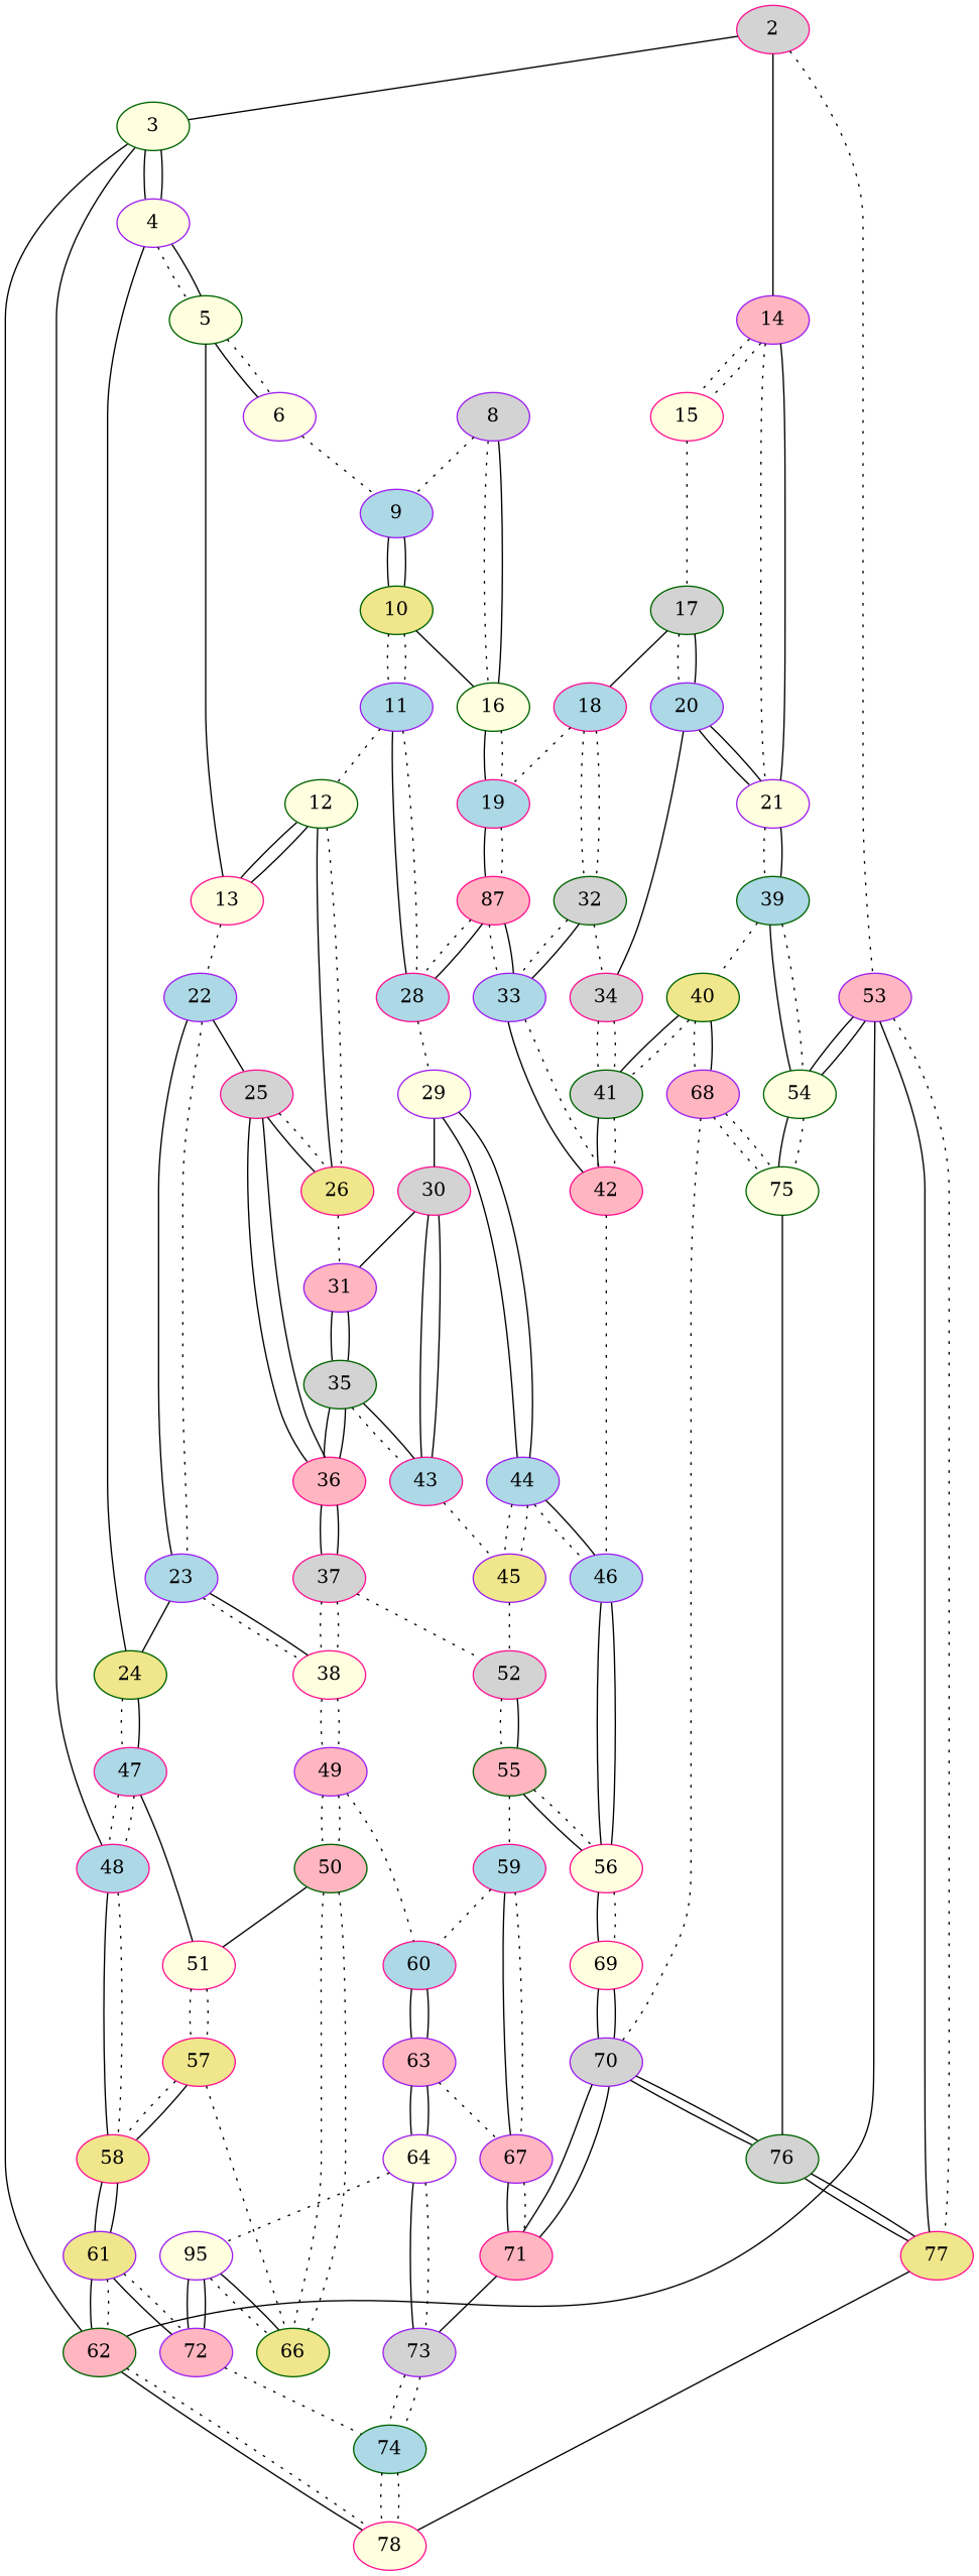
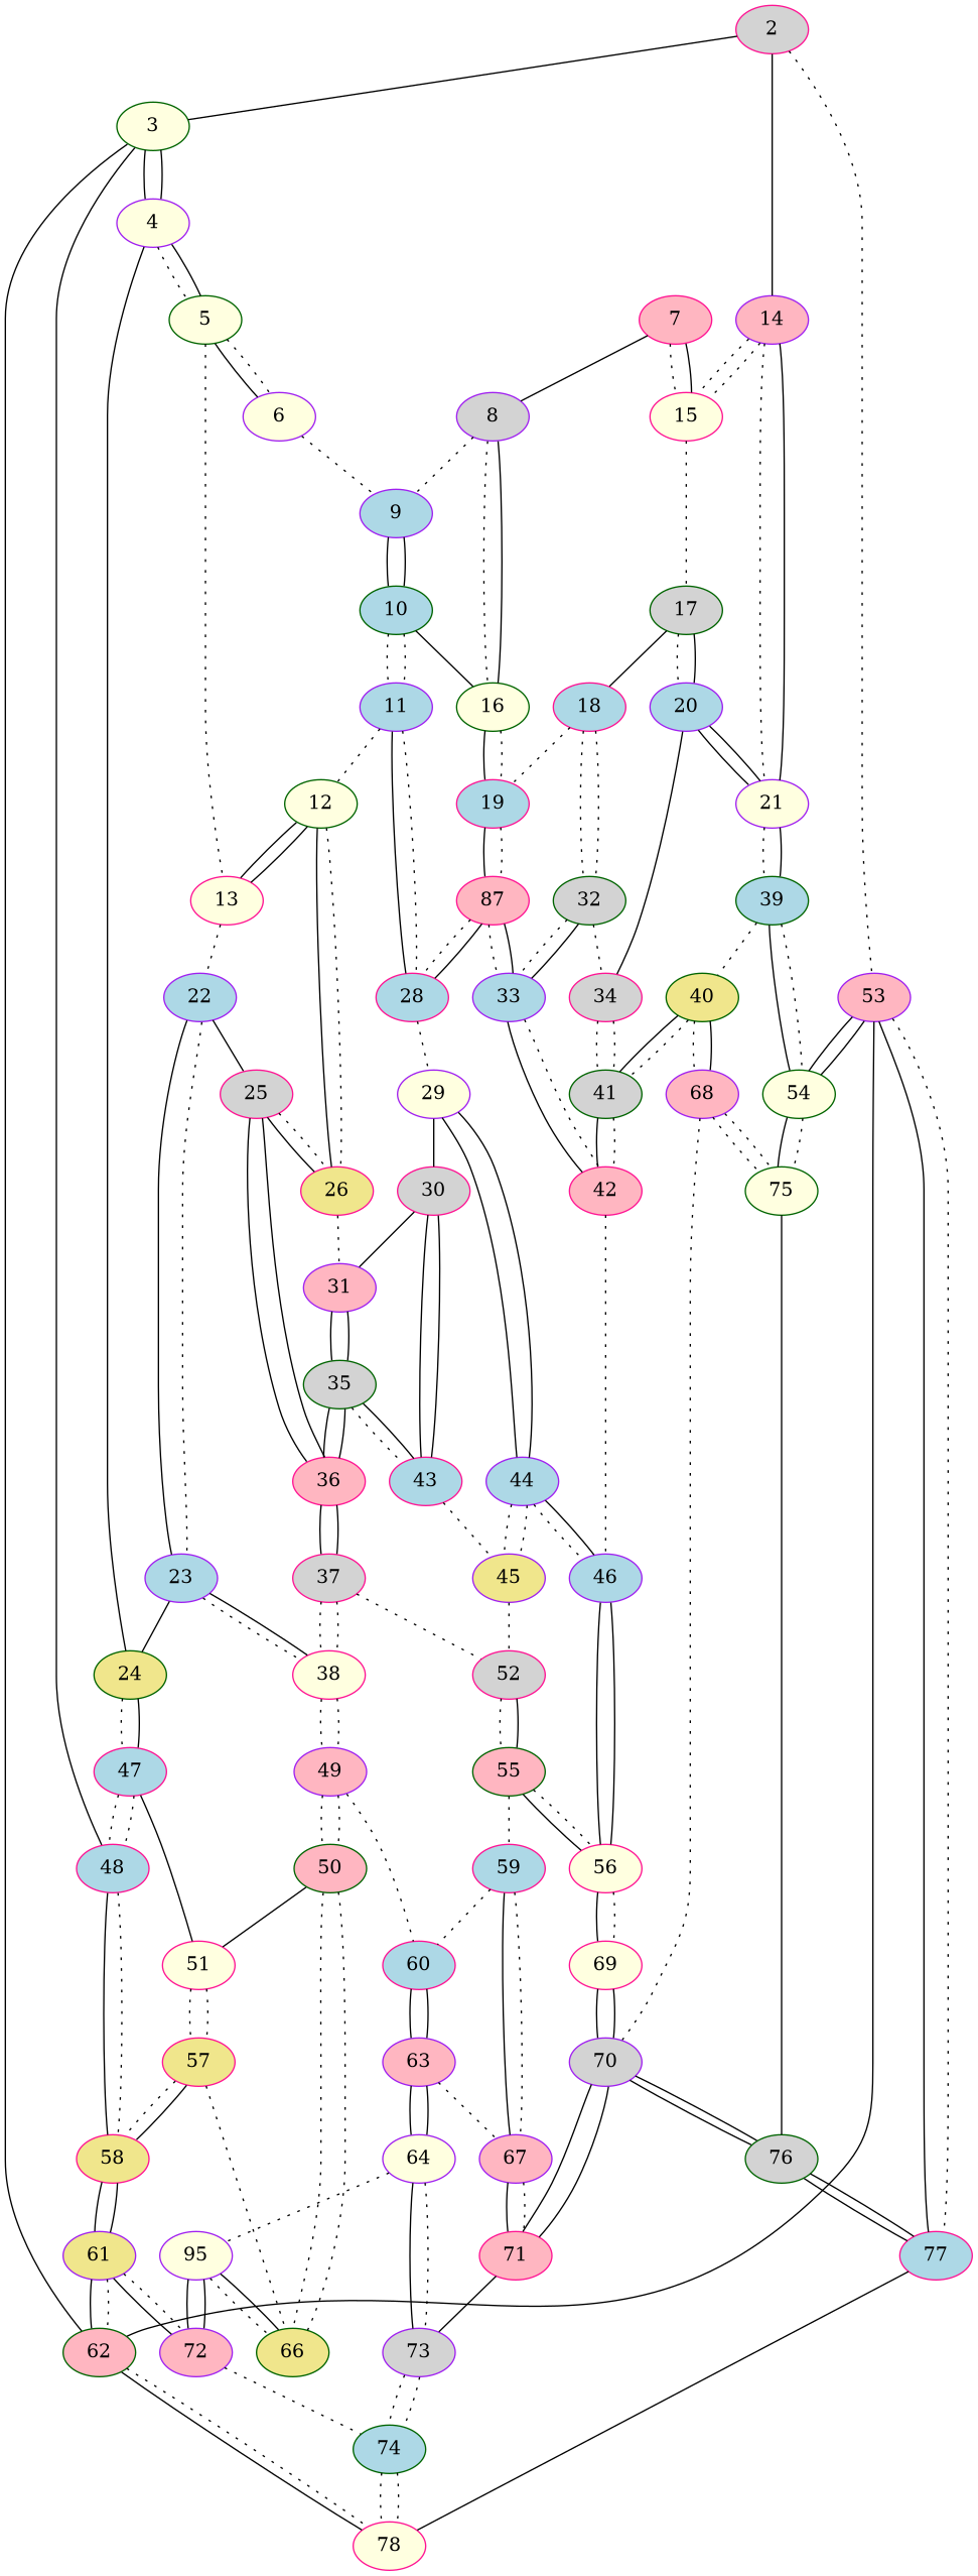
  graph {
    node [color=deeppink fillcolor=lightyellow style=filled]
    edge [style=solid]
    2 [fillcolor=lightgrey]
    3 [color=darkgreen]
    14 [color=purple fillcolor=lightpink]
    53 [color=purple fillcolor=lightpink]
+   7 [fillcolor=lightpink]
    8 [color=purple fillcolor=lightgrey]
    15
    4 [color=purple]
    48 [fillcolor=lightblue]
    62 [color=darkgreen fillcolor=lightpink]
    21 [color=purple]
    54 [color=darkgreen]
-   77 [fillcolor=khaki]
+   77 [fillcolor=lightblue]
    5 [color=darkgreen]
    24 [color=darkgreen fillcolor=khaki]
    58 [fillcolor=khaki]
    78
    6 [color=purple]
    13
    47 [fillcolor=lightblue]
    9 [color=purple fillcolor=lightblue]
    22 [color=purple fillcolor=lightblue]
-   10 [color=darkgreen fillcolor=khaki]
+   10 [color=darkgreen fillcolor=lightblue]
    16 [color=darkgreen]
    17 [color=darkgreen fillcolor=lightgrey]
    19 [fillcolor=lightblue]
    11 [color=purple fillcolor=lightblue]
    12 [color=darkgreen]
    28 [fillcolor=lightblue]
    26 [fillcolor=khaki]
    29 [color=purple]
    31 [color=purple fillcolor=lightpink]
    23 [color=purple fillcolor=lightblue]
    25 [fillcolor=lightgrey]
    39 [color=darkgreen fillcolor=lightblue]
    18 [fillcolor=lightblue]
    20 [color=purple fillcolor=lightblue]
    n38 [fillcolor=lightpink label=87]
    32 [color=darkgreen fillcolor=lightgrey]
    34 [fillcolor=lightgrey]
    33 [color=purple fillcolor=lightblue]
    41 [color=darkgreen fillcolor=lightgrey]
    40 [color=darkgreen fillcolor=khaki]
    38
    36 [fillcolor=lightpink]
    49 [color=purple fillcolor=lightpink]
    51
    37 [fillcolor=lightgrey]
    35 [color=darkgreen fillcolor=lightgrey]
    42 [fillcolor=lightpink]
    30 [fillcolor=lightgrey]
    44 [color=purple fillcolor=lightblue]
    43 [fillcolor=lightblue]
    46 [color=purple fillcolor=lightblue]
    45 [color=purple fillcolor=khaki]
    52 [fillcolor=lightgrey]
    55 [color=darkgreen fillcolor=lightpink]
    50 [color=darkgreen fillcolor=lightpink]
    60 [fillcolor=lightblue]
    68 [color=purple fillcolor=lightpink]
    75 [color=darkgreen]
    70 [color=purple fillcolor=lightgrey]
    56
    69
    57 [fillcolor=khaki]
    61 [color=purple fillcolor=khaki]
    66 [color=darkgreen fillcolor=khaki]
    63 [color=purple fillcolor=lightpink]
    59 [fillcolor=lightblue]
    76 [color=darkgreen fillcolor=lightgrey]
    67 [color=purple fillcolor=lightpink]
    72 [color=purple fillcolor=lightpink]
    71 [fillcolor=lightpink]
    64 [color=purple]
    74 [color=darkgreen fillcolor=lightblue]
    n76 [color=purple label=95]
    73 [color=purple fillcolor=lightgrey]
    2 -- 3
    2 -- 14
    2 -- 53 [style=dotted]
    3 -- 4
    3 -- 4
    3 -- 48
    3 -- 62
    14 -- 15 [style=dotted]
    14 -- 15 [style=dotted]
    14 -- 21 [style=dotted]
    14 -- 21
    53 -- 62
    53 -- 54
    53 -- 54
    53 -- 77
    53 -- 77 [style=dotted]
+   7 -- 8
+   7 -- 15 [style=dotted]
+   7 -- 15
    8 -- 9 [style=dotted]
    8 -- 16 [style=dotted]
    8 -- 16
    15 -- 17 [style=dotted]
    4 -- 5 [style=dotted]
    4 -- 5
    4 -- 24
    48 -- 58
    48 -- 58 [style=dotted]
    62 -- 78
    62 -- 78 [style=dotted]
    21 -- 39 [style=dotted]
    21 -- 39
    54 -- 75
    54 -- 75 [style=dotted]
    77 -- 78
    5 -- 6
    5 -- 6 [style=dotted]
-   5 -- 13
+   5 -- 13 [style=dotted]
    24 -- 47 [style=dotted]
    24 -- 47
    58 -- 61
    58 -- 61
    6 -- 9 [style=dotted]
    13 -- 22 [style=dotted]
    47 -- 48 [style=dotted]
    47 -- 48 [style=dotted]
    47 -- 51
    9 -- 10
    9 -- 10
    22 -- 23
    22 -- 23 [style=dotted]
    22 -- 25
    10 -- 16
    10 -- 11 [style=dotted]
    10 -- 11 [style=dotted]
    16 -- 19
    16 -- 19 [style=dotted]
    17 -- 18
    17 -- 20 [style=dotted]
    17 -- 20
    19 -- n38
    19 -- n38 [style=dotted]
    11 -- 12 [style=dotted]
    11 -- 28
    11 -- 28 [style=dotted]
    12 -- 13
    12 -- 13
    12 -- 26
    12 -- 26 [style=dotted]
    28 -- 29 [style=dotted]
    26 -- 31 [style=dotted]
    29 -- 30
    29 -- 44
    29 -- 44
    31 -- 35
    31 -- 35
    23 -- 24
    23 -- 38 [style=dotted]
    23 -- 38
    25 -- 26
    25 -- 26 [style=dotted]
    25 -- 36
    25 -- 36
    39 -- 54
    39 -- 54 [style=dotted]
    39 -- 40 [style=dotted]
    18 -- 19 [style=dotted]
    18 -- 32 [style=dotted]
    18 -- 32 [style=dotted]
    20 -- 21
    20 -- 21
    20 -- 34
    n38 -- 28 [style=dotted]
    n38 -- 28
    n38 -- 33 [style=dotted]
    n38 -- 33
    32 -- 34 [style=dotted]
    32 -- 33 [style=dotted]
    32 -- 33
    34 -- 41 [style=dotted]
    34 -- 41 [style=dotted]
    33 -- 42
    33 -- 42 [style=dotted]
    41 -- 42
    41 -- 42 [style=dotted]
    40 -- 41
    40 -- 41 [style=dotted]
    40 -- 68 [style=dotted]
    40 -- 68
    38 -- 49 [style=dotted]
    38 -- 49 [style=dotted]
    36 -- 37
    36 -- 37
    49 -- 50 [style=dotted]
    49 -- 50 [style=dotted]
    49 -- 60 [style=dotted]
    51 -- 57 [style=dotted]
    51 -- 57 [style=dotted]
    37 -- 38 [style=dotted]
    37 -- 38 [style=dotted]
    37 -- 52 [style=dotted]
    35 -- 36
    35 -- 36
    35 -- 43 [style=dotted]
    35 -- 43
    42 -- 46 [style=dotted]
    30 -- 31
    30 -- 43
    30 -- 43
    44 -- 46 [style=dotted]
    44 -- 46
    44 -- 45 [style=dotted]
    44 -- 45 [style=dotted]
    43 -- 45 [style=dotted]
    46 -- 56
    46 -- 56
    45 -- 52 [style=dotted]
    52 -- 55 [style=dotted]
    52 -- 55
    55 -- 56
    55 -- 56 [style=dotted]
    55 -- 59 [style=dotted]
    50 -- 51
    50 -- 66 [style=dotted]
    50 -- 66 [style=dotted]
    60 -- 63
    60 -- 63
    68 -- 75 [style=dotted]
    68 -- 75 [style=dotted]
    68 -- 70 [style=dotted]
    75 -- 76
    70 -- 76
    70 -- 76
    70 -- 71
    70 -- 71
    56 -- 69
    56 -- 69 [style=dotted]
    69 -- 70
    69 -- 70
    57 -- 58 [style=dotted]
    57 -- 58
    57 -- 66 [style=dotted]
    61 -- 62
    61 -- 62 [style=dotted]
    61 -- 72
    61 -- 72 [style=dotted]
    63 -- 67 [style=dotted]
    63 -- 64
    63 -- 64
    59 -- 60 [style=dotted]
    59 -- 67
    59 -- 67 [style=dotted]
    76 -- 77
    76 -- 77
    67 -- 71
    67 -- 71 [style=dotted]
    72 -- 74 [style=dotted]
    71 -- 73
    64 -- n76 [style=dotted]
    64 -- 73
    64 -- 73 [style=dotted]
    74 -- 78 [style=dotted]
    74 -- 78 [style=dotted]
    n76 -- 66 [style=dotted]
    n76 -- 66
    n76 -- 72
    n76 -- 72
    73 -- 74 [style=dotted]
    73 -- 74 [style=dotted]
  }
